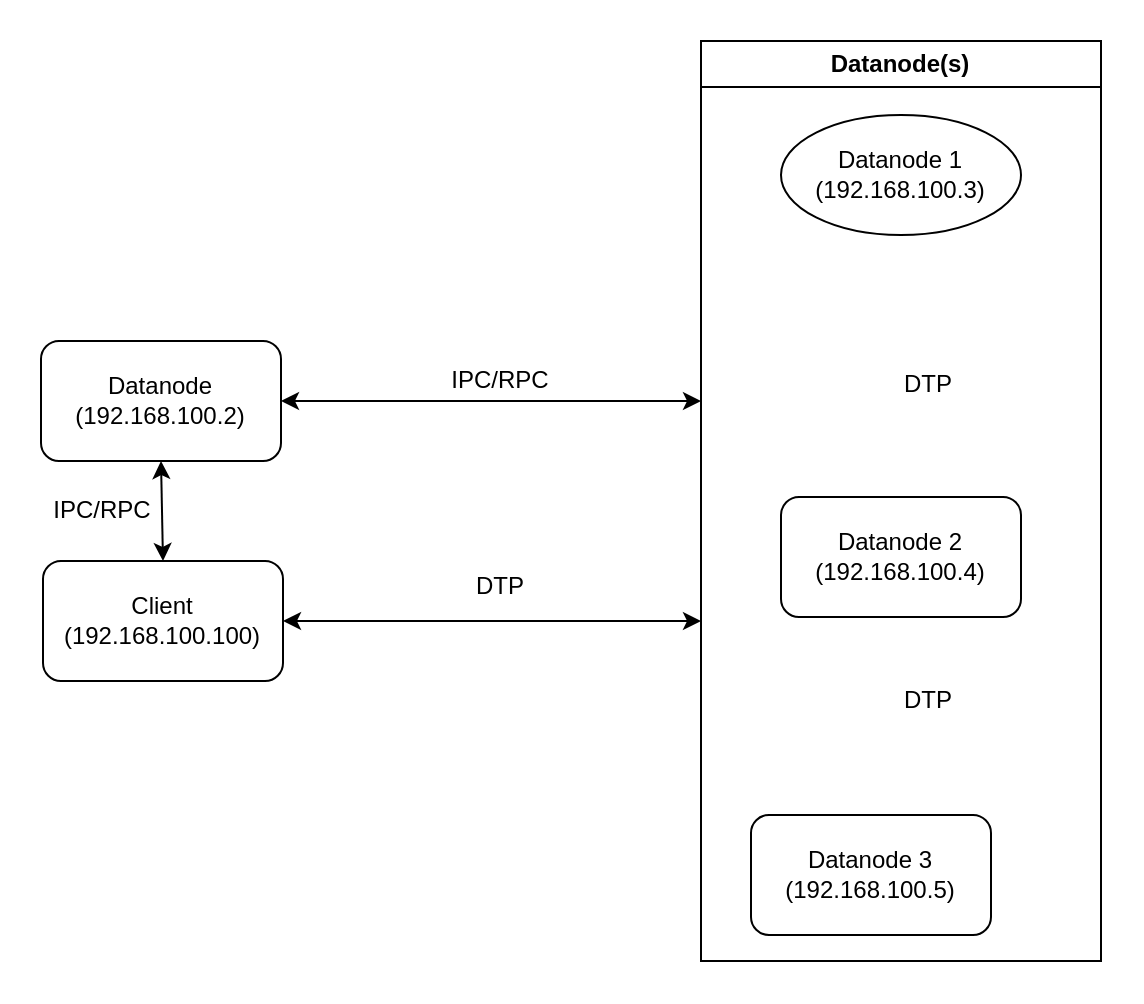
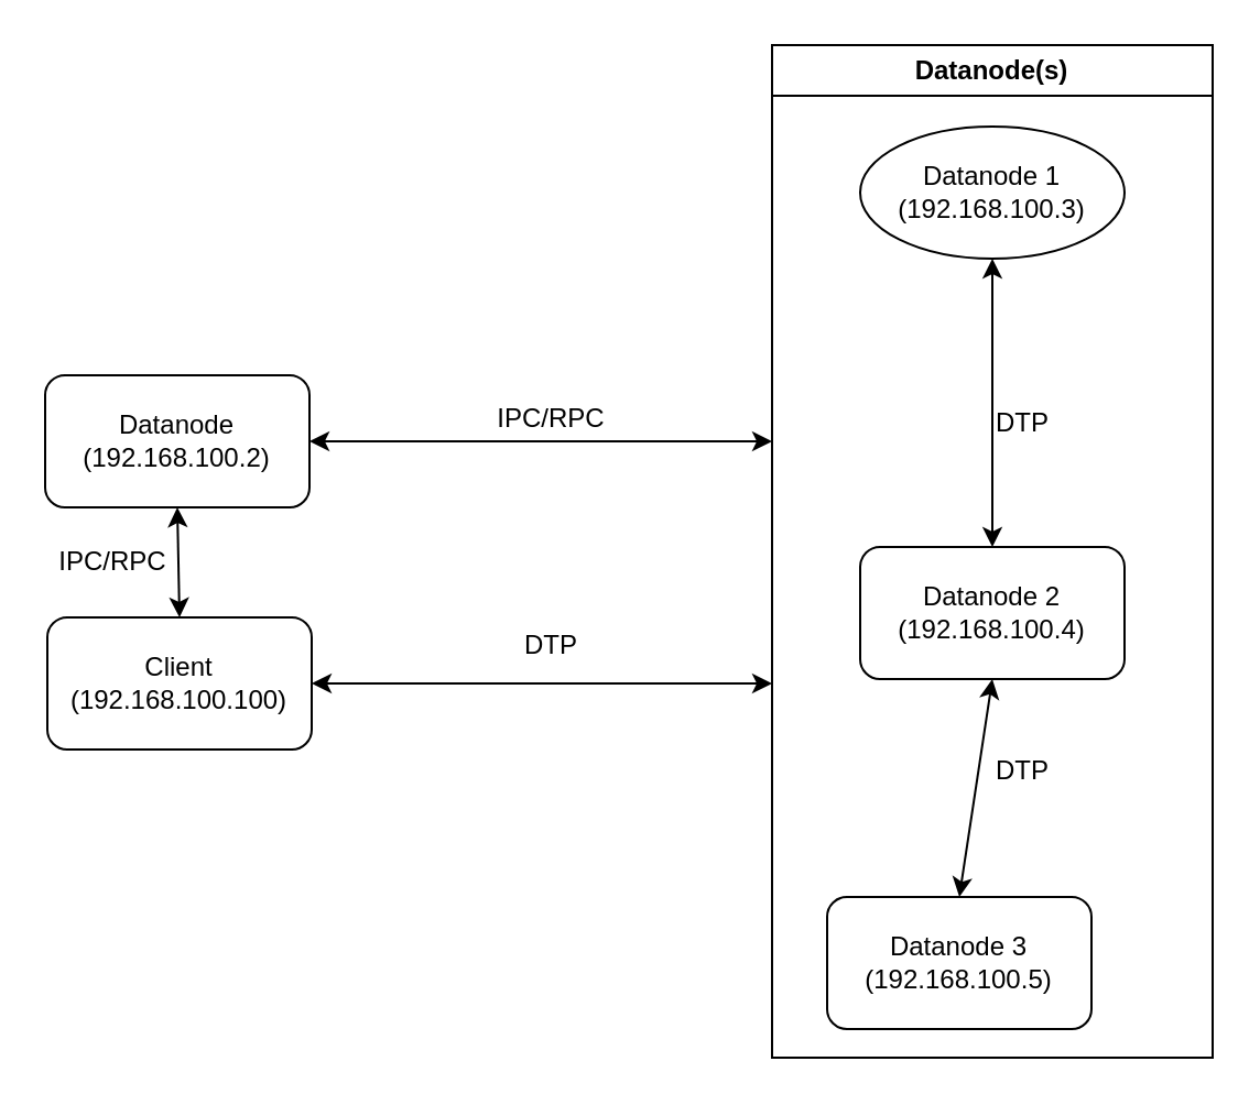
  <mxCell id="0" />
  <mxCell id="1" parent="0" />
  <mxCell id="2" value="Datanode&lt;br&gt;(192.168.100.2)" style="rounded=1;whiteSpace=wrap;html=1;" parent="1" vertex="1"><mxGeometry x="20" y="170" width="120" height="60" as="geometry" /></mxCell>
  <mxCell id="3" value="Datanode 1&lt;br&gt;(192.168.100.3)" style="ellipse;whiteSpace=wrap;html=1;" parent="1" vertex="1"><mxGeometry x="390" y="57" width="120" height="60" as="geometry" /></mxCell>
  <mxCell id="4" value="Datanode 2&lt;br&gt;(192.168.100.4)" style="rounded=1;whiteSpace=wrap;html=1;" parent="1" vertex="1"><mxGeometry x="390" y="248" width="120" height="60" as="geometry" /></mxCell>
  <mxCell id="5" value="Datanode 3&lt;br&gt;(192.168.100.5)" style="rounded=1;whiteSpace=wrap;html=1;" parent="1" vertex="1"><mxGeometry x="375" y="407" width="120" height="60" as="geometry" /></mxCell>
  <mxCell id="6" value="Client&lt;br&gt;(192.168.100.100)" style="rounded=1;whiteSpace=wrap;html=1;" parent="1" vertex="1"><mxGeometry x="21" y="280" width="120" height="60" as="geometry" /></mxCell>
  <mxCell id="7" value="" style="endArrow=classic;startArrow=classic;html=1;rounded=0;entryX=0.5;entryY=1;entryDx=0;entryDy=0;exitX=0.5;exitY=0;exitDx=0;exitDy=0;" parent="1" source="6" target="2" edge="1"><mxGeometry width="50" height="50" relative="1" as="geometry"><mxPoint x="90" y="270" as="sourcePoint" /><mxPoint x="360" y="350" as="targetPoint" /></mxGeometry></mxCell>
  <mxCell id="8" value="IPC/RPC" style="text;html=1;strokeColor=none;fillColor=none;align=center;verticalAlign=middle;whiteSpace=wrap;rounded=0;" parent="1" vertex="1"><mxGeometry x="21" y="240" width="60" height="30" as="geometry" /></mxCell>
+ <mxCell id="9" value="" style="endArrow=classic;startArrow=classic;html=1;rounded=0;exitX=0.5;exitY=1;exitDx=0;exitDy=0;" parent="1" source="3" target="4" edge="1"><mxGeometry width="50" height="50" relative="1" as="geometry"><mxPoint x="310" y="477" as="sourcePoint" /><mxPoint x="360" y="427" as="targetPoint" /></mxGeometry></mxCell>
+ <mxCell id="10" value="" style="endArrow=classic;startArrow=classic;html=1;rounded=0;entryX=0.5;entryY=1;entryDx=0;entryDy=0;exitX=0.5;exitY=0;exitDx=0;exitDy=0;" parent="1" source="5" target="4" edge="1"><mxGeometry width="50" height="50" relative="1" as="geometry"><mxPoint x="310" y="477" as="sourcePoint" /><mxPoint x="360" y="427" as="targetPoint" /></mxGeometry></mxCell>
  <mxCell id="11" value="DTP" style="text;html=1;strokeColor=none;fillColor=none;align=center;verticalAlign=middle;whiteSpace=wrap;rounded=0;" parent="1" vertex="1"><mxGeometry x="434" y="177" width="60" height="30" as="geometry" /></mxCell>
  <mxCell id="12" value="DTP" style="text;html=1;strokeColor=none;fillColor=none;align=center;verticalAlign=middle;whiteSpace=wrap;rounded=0;" parent="1" vertex="1"><mxGeometry x="434" y="335" width="60" height="30" as="geometry" /></mxCell>
  <mxCell id="13" value="IPC/RPC" style="text;html=1;strokeColor=none;fillColor=none;align=center;verticalAlign=middle;whiteSpace=wrap;rounded=0;" parent="1" vertex="1"><mxGeometry x="220" y="175" width="60" height="30" as="geometry" /></mxCell>
  <mxCell id="14" value="Datanode(s)" style="swimlane;whiteSpace=wrap;html=1;" parent="1" vertex="1"><mxGeometry x="350" y="20" width="200" height="460" as="geometry" /></mxCell>
  <mxCell id="15" value="" style="endArrow=classic;startArrow=classic;html=1;rounded=0;exitX=1;exitY=0.5;exitDx=0;exitDy=0;" parent="1" source="2" edge="1"><mxGeometry width="50" height="50" relative="1" as="geometry"><mxPoint x="310" y="370" as="sourcePoint" /><mxPoint x="350" y="200" as="targetPoint" /></mxGeometry></mxCell>
  <mxCell id="16" value="" style="endArrow=classic;startArrow=classic;html=1;rounded=0;exitX=1;exitY=0.5;exitDx=0;exitDy=0;" parent="1" source="6" edge="1"><mxGeometry width="50" height="50" relative="1" as="geometry"><mxPoint x="310" y="370" as="sourcePoint" /><mxPoint x="350" y="310" as="targetPoint" /></mxGeometry></mxCell>
  <mxCell id="17" value="DTP" style="text;html=1;strokeColor=none;fillColor=none;align=center;verticalAlign=middle;whiteSpace=wrap;rounded=0;" parent="1" vertex="1"><mxGeometry x="220" y="278" width="60" height="30" as="geometry" /></mxCell>
